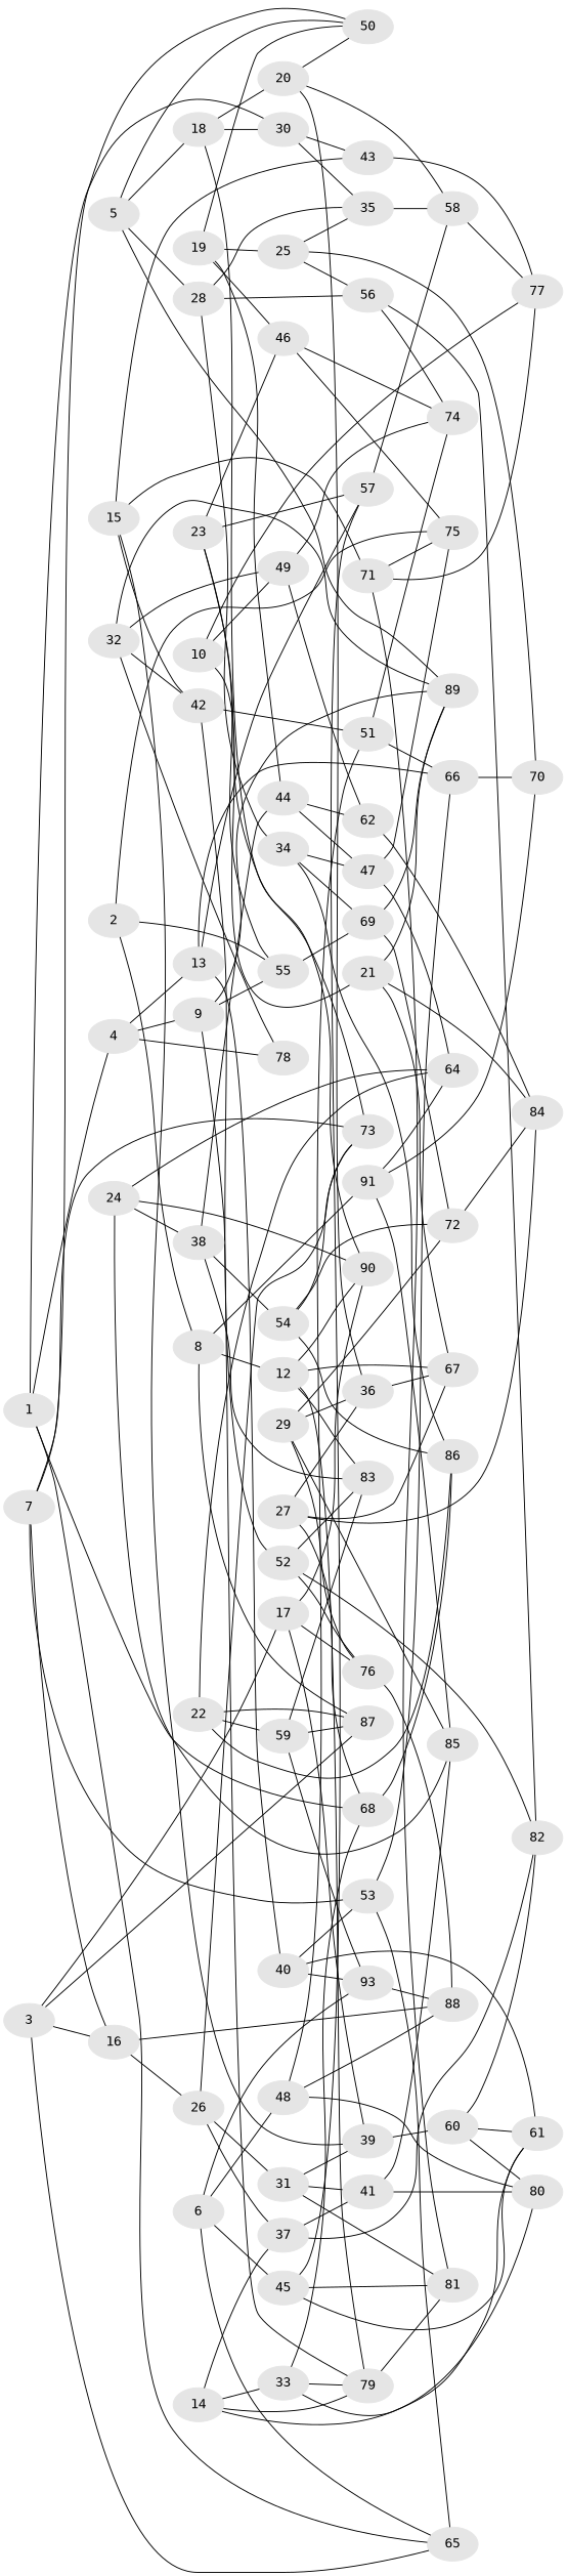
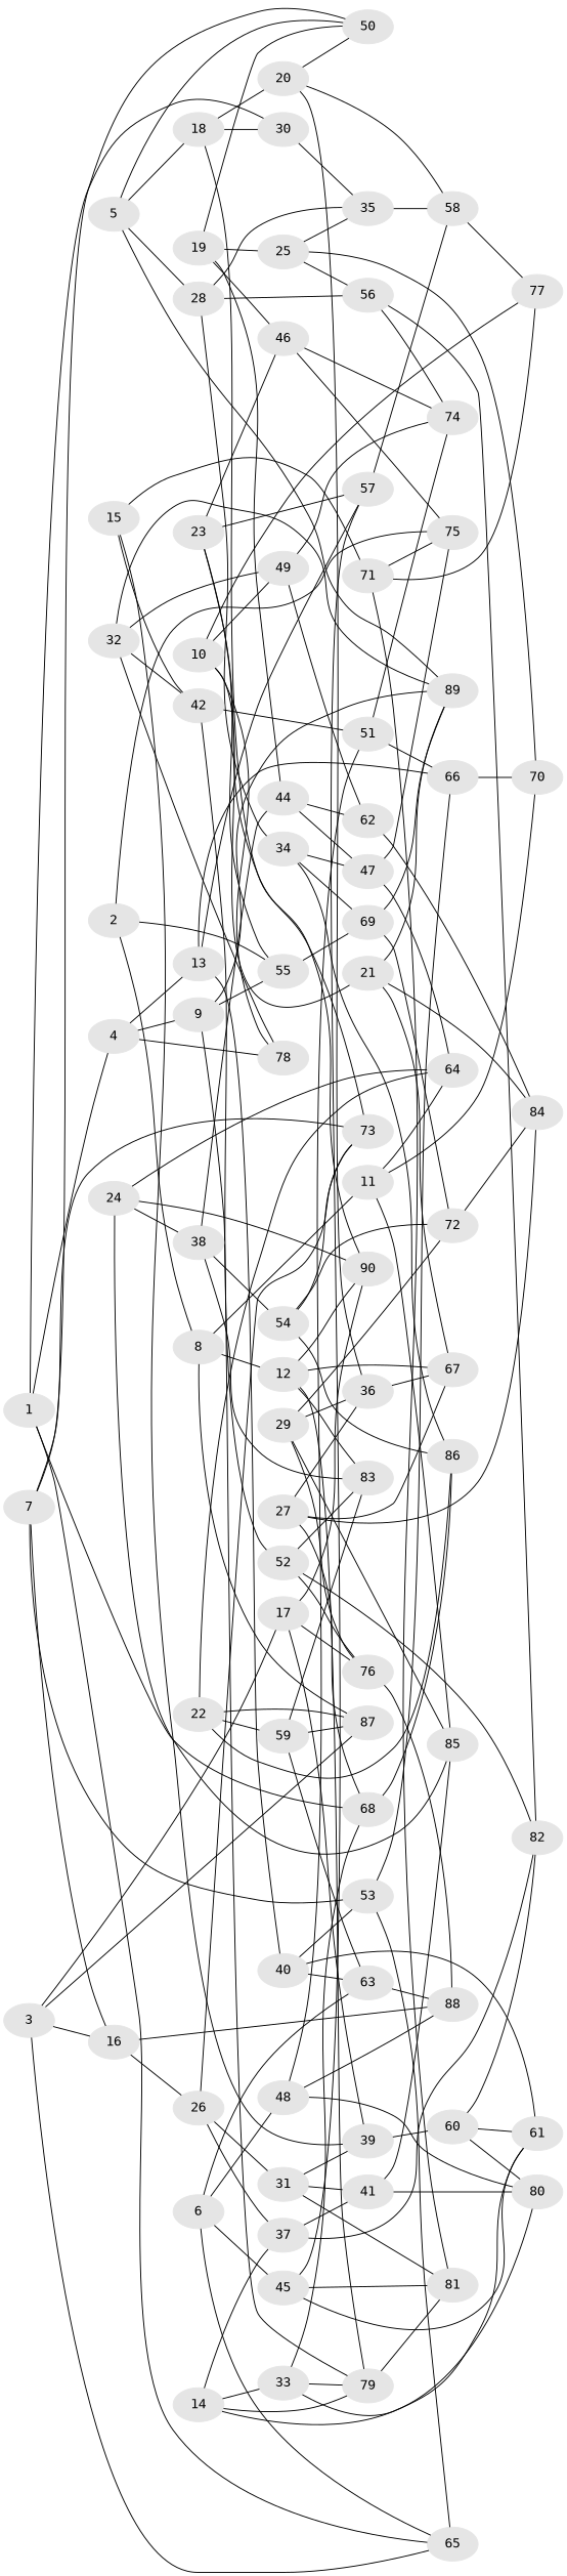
  graph {
    fontname="DejaVu Sans Mono"
    rankdir=LR
    node [color=gray90 fontname="DejaVu Sans Mono" style=filled]
    edge [fontname="DejaVu Sans Mono"]
    1
    4
    30
    65
    68
    9
    13
    78
-   43
    35
    86
    2
    8
    55
    75
    87
-   11 [label=91]
+   11
    12
    69
    62
    84
    3
    16
    17
    26
    88
    39
    76
    90
    79
    89
    40
    57
    66
    5
    18
    28
    50
    20
    56
    34
    77
    6
    45
    48
-   63 [label=93]
+   63
    61
    81
    80
    51
    7
    53
    73
    64
    70
    85
    67
    83
    10
    21
    49
    74
    58
    14
    33
    37
    41
    82
    15
    42
    71
    60
    52
    31
    36
    19
    25
    44
    46
    47
    22
    59
    23
    24
    38
    54
    27
    29
    72
    32
    1 -- 4
    1 -- 30
    1 -- 65
    1 -- 68
    4 -- 9
    4 -- 13
    4 -- 78
-   30 -- 43
    30 -- 35
    68 -- 86
    9 -- 55
    9 -- 79
    9 -- 89
    13 -- 40
    13 -- 57
    13 -- 66
-   43 -- 77
    35 -- 58
    2 -- 8
    2 -- 55
    2 -- 75
    8 -- 87
    8 -- 11
    8 -- 12
    55 -- 69
    11 -- 64
    11 -- 70
    11 -- 85
    12 -- 90
    12 -- 79
    12 -- 67
    12 -- 83
    69 -- 89
    69 -- 72
    62 -- 84
    3 -- 65
    3 -- 87
    3 -- 16
    3 -- 17
    16 -- 26
    16 -- 88
    17 -- 39
    17 -- 76
    17 -- 90
    26 -- 73
    26 -- 37
    26 -- 31
    39 -- 60
    76 -- 88
    79 -- 81
    40 -- 63
    40 -- 61
    40 -- 53
    57 -- 58
    66 -- 70
    5 -- 89
    5 -- 18
    5 -- 28
    5 -- 50
    18 -- 30
    18 -- 90
    18 -- 20
    28 -- 35
    28 -- 56
    28 -- 34
    20 -- 50
    20 -- 58
    20 -- 36
    56 -- 74
    56 -- 82
    34 -- 86
    34 -- 69
    34 -- 47
    6 -- 65
    6 -- 45
    6 -- 48
    6 -- 63
    45 -- 57
    45 -- 61
    45 -- 81
    48 -- 88
    48 -- 80
    48 -- 51
    63 -- 88
    51 -- 66
    51 -- 74
    7 -- 16
    7 -- 50
    7 -- 53
    7 -- 73
    53 -- 65
    53 -- 66
+   10 -- 78
    10 -- 77
    10 -- 21
    10 -- 49
    21 -- 84
    21 -- 89
    21 -- 67
    49 -- 62
    49 -- 74
    58 -- 77
    14 -- 79
    14 -- 61
    14 -- 33
    14 -- 37
    33 -- 68
    33 -- 79
    33 -- 80
    37 -- 41
    37 -- 82
    41 -- 80
    41 -- 85
-   15 -- 43
    15 -- 39
    15 -- 42
    15 -- 71
    42 -- 51
    42 -- 52
    71 -- 75
    71 -- 77
    71 -- 81
    60 -- 61
    60 -- 80
    60 -- 82
    52 -- 76
    52 -- 83
    52 -- 82
    31 -- 39
    31 -- 81
    31 -- 41
    36 -- 67
    19 -- 50
    19 -- 25
    19 -- 44
    19 -- 46
    25 -- 35
    25 -- 56
    25 -- 70
    44 -- 62
    44 -- 47
    46 -- 75
    46 -- 74
    47 -- 75
    47 -- 64
    22 -- 86
    22 -- 87
    22 -- 64
    22 -- 59
    59 -- 87
    59 -- 63
    59 -- 83
    23 -- 55
    23 -- 57
    23 -- 73
    23 -- 46
    24 -- 90
    24 -- 64
    24 -- 85
    24 -- 38
    38 -- 83
    38 -- 44
    38 -- 54
    54 -- 86
    54 -- 73
    54 -- 72
    27 -- 68
    27 -- 84
    27 -- 67
    27 -- 36
    29 -- 76
    29 -- 85
    29 -- 36
    29 -- 72
    72 -- 84
    32 -- 78
    32 -- 89
    32 -- 49
    32 -- 42
  }
